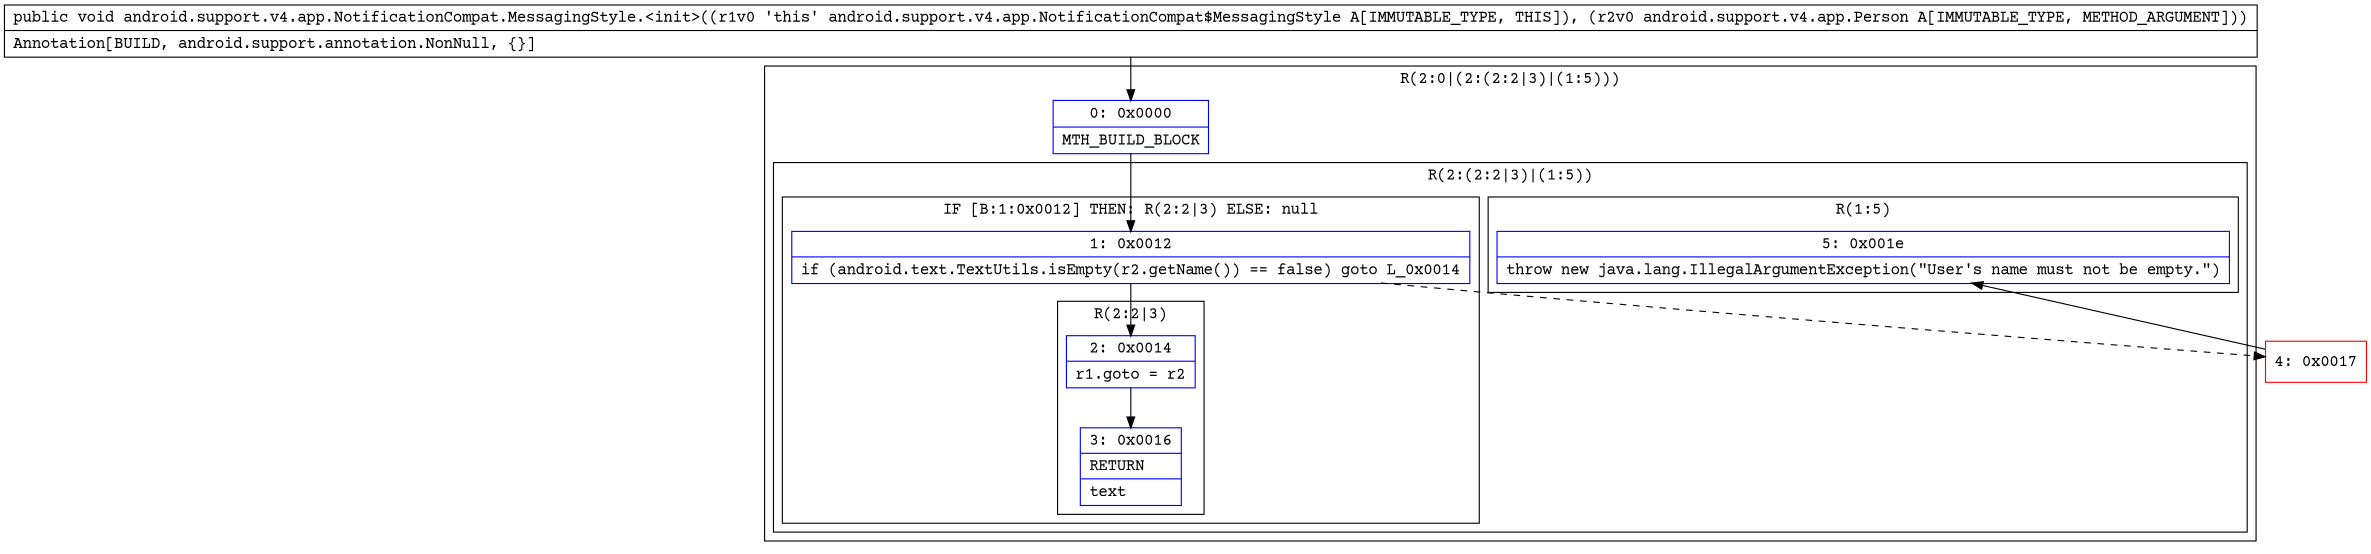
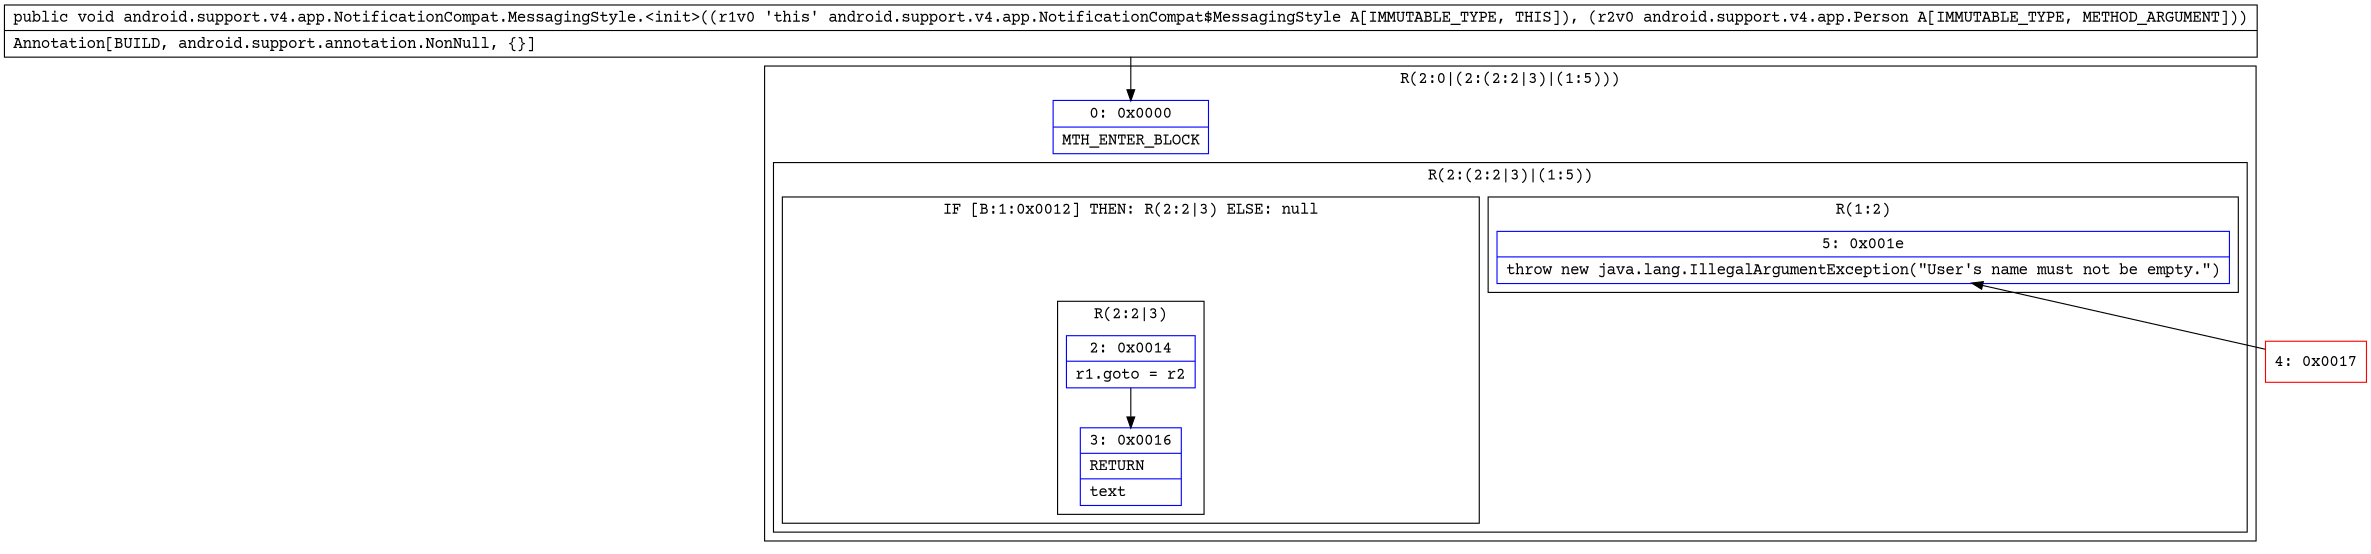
  digraph {
    fontname="Courier Prime"
    node [color=blue fontname="Courier Prime" shape=record]
    edge [fontname="Courier Prime"]
    n1 [label="{2\:\ 0x0014|r1.goto = r2\l}"]
    n2 [label="{3\:\ 0x0016|RETURN\l|text\l}"]
-   n3 [label="{1\:\ 0x0012|if (android.text.TextUtils.isEmpty(r2.getName()) == false) goto L_0x0014\l}"]
    n4 [label="{5\:\ 0x001e|throw new java.lang.IllegalArgumentException(\"User's name must not be empty.\")\l}"]
-   n5 [label="{0\:\ 0x0000|MTH_BUILD_BLOCK\l}"]
+   n5 [label="{0\:\ 0x0000|MTH_ENTER_BLOCK\l}"]
    n6 [color=red label="{4\:\ 0x0017}"]
    n7 [label="{public void android.support.v4.app.NotificationCompat.MessagingStyle.\<init\>((r1v0 'this' android.support.v4.app.NotificationCompat$MessagingStyle A[IMMUTABLE_TYPE, THIS]), (r2v0 android.support.v4.app.Person A[IMMUTABLE_TYPE, METHOD_ARGUMENT]))  | Annotation[BUILD, android.support.annotation.NonNull, \{\}]\l}" color=""]
    subgraph cluster_1 {
      label="R(2:0|(2:(2:2|3)|(1:5)))"
      n5
      subgraph cluster_2 {
        label="R(2:(2:2|3)|(1:5))"
        subgraph cluster_3 {
          label="IF [B:1:0x0012] THEN: R(2:2|3) ELSE: null"
-         n3
          subgraph cluster_4 {
            label="R(2:2|3)"
            n1
            n2
          }
        }
        subgraph cluster_5 {
-         label="R(1:5)"
+         label="R(1:2)"
          n4
        }
      }
    }
    n1 -> n2
-   n3 -> n1
-   n3 -> n6 [style=dashed]
-   n5 -> n3
    n6 -> n4
    n7 -> n5
  }
